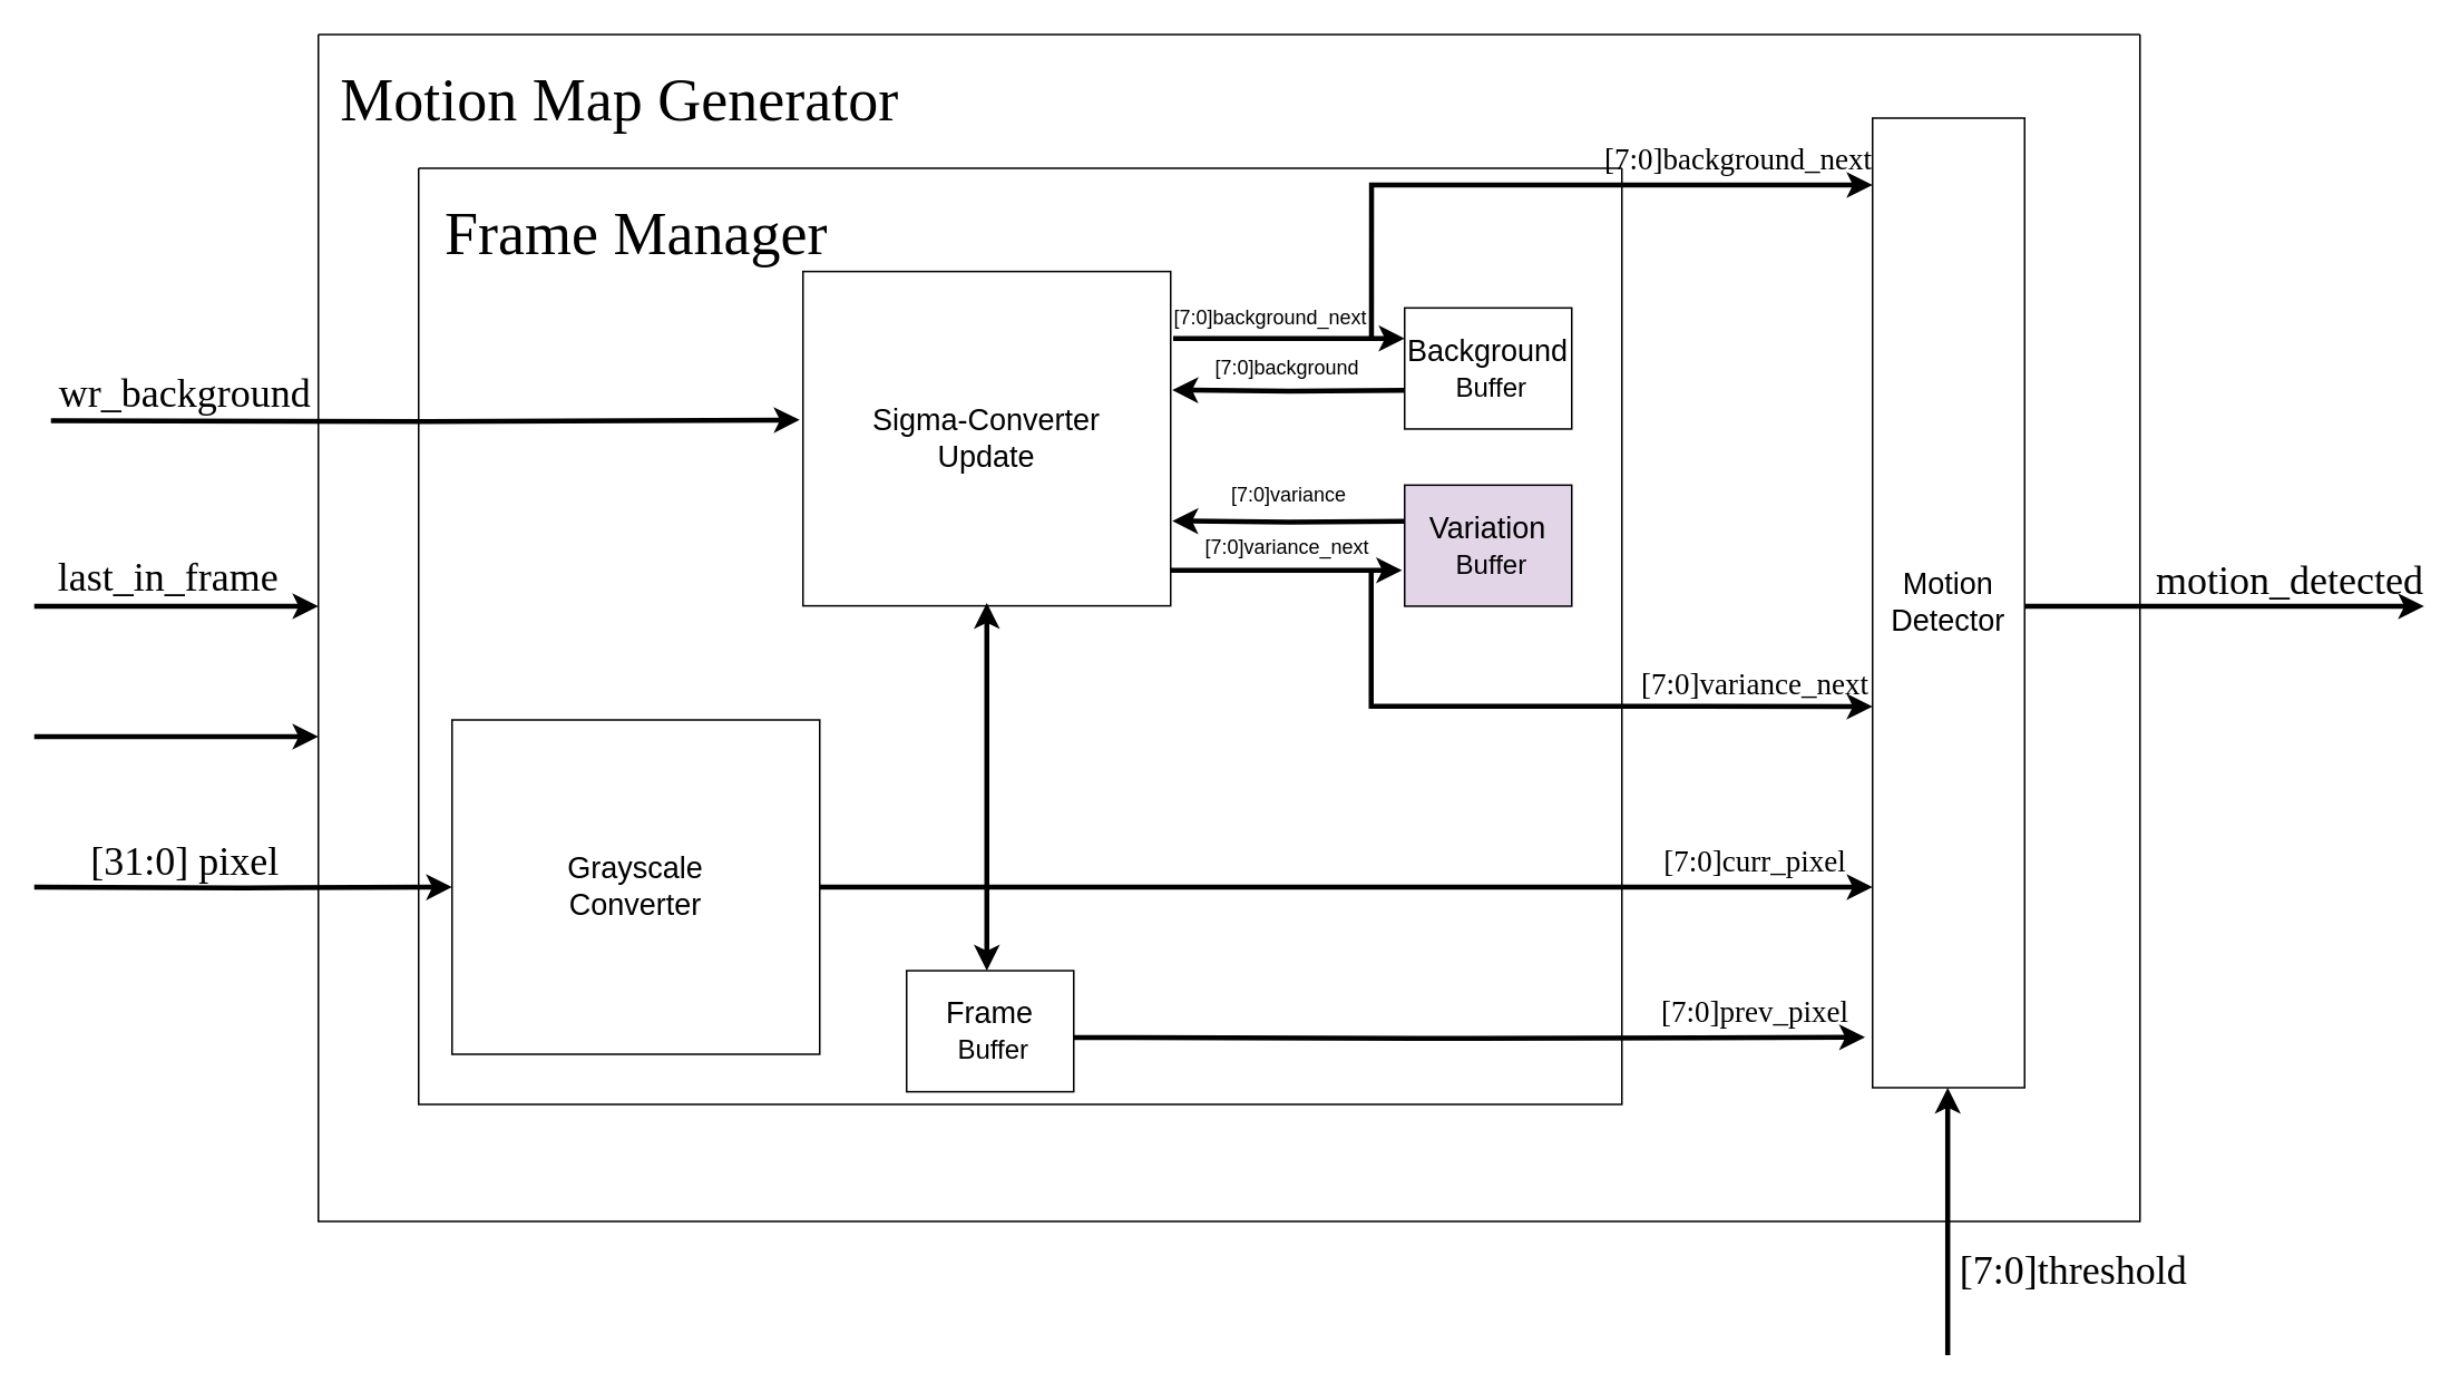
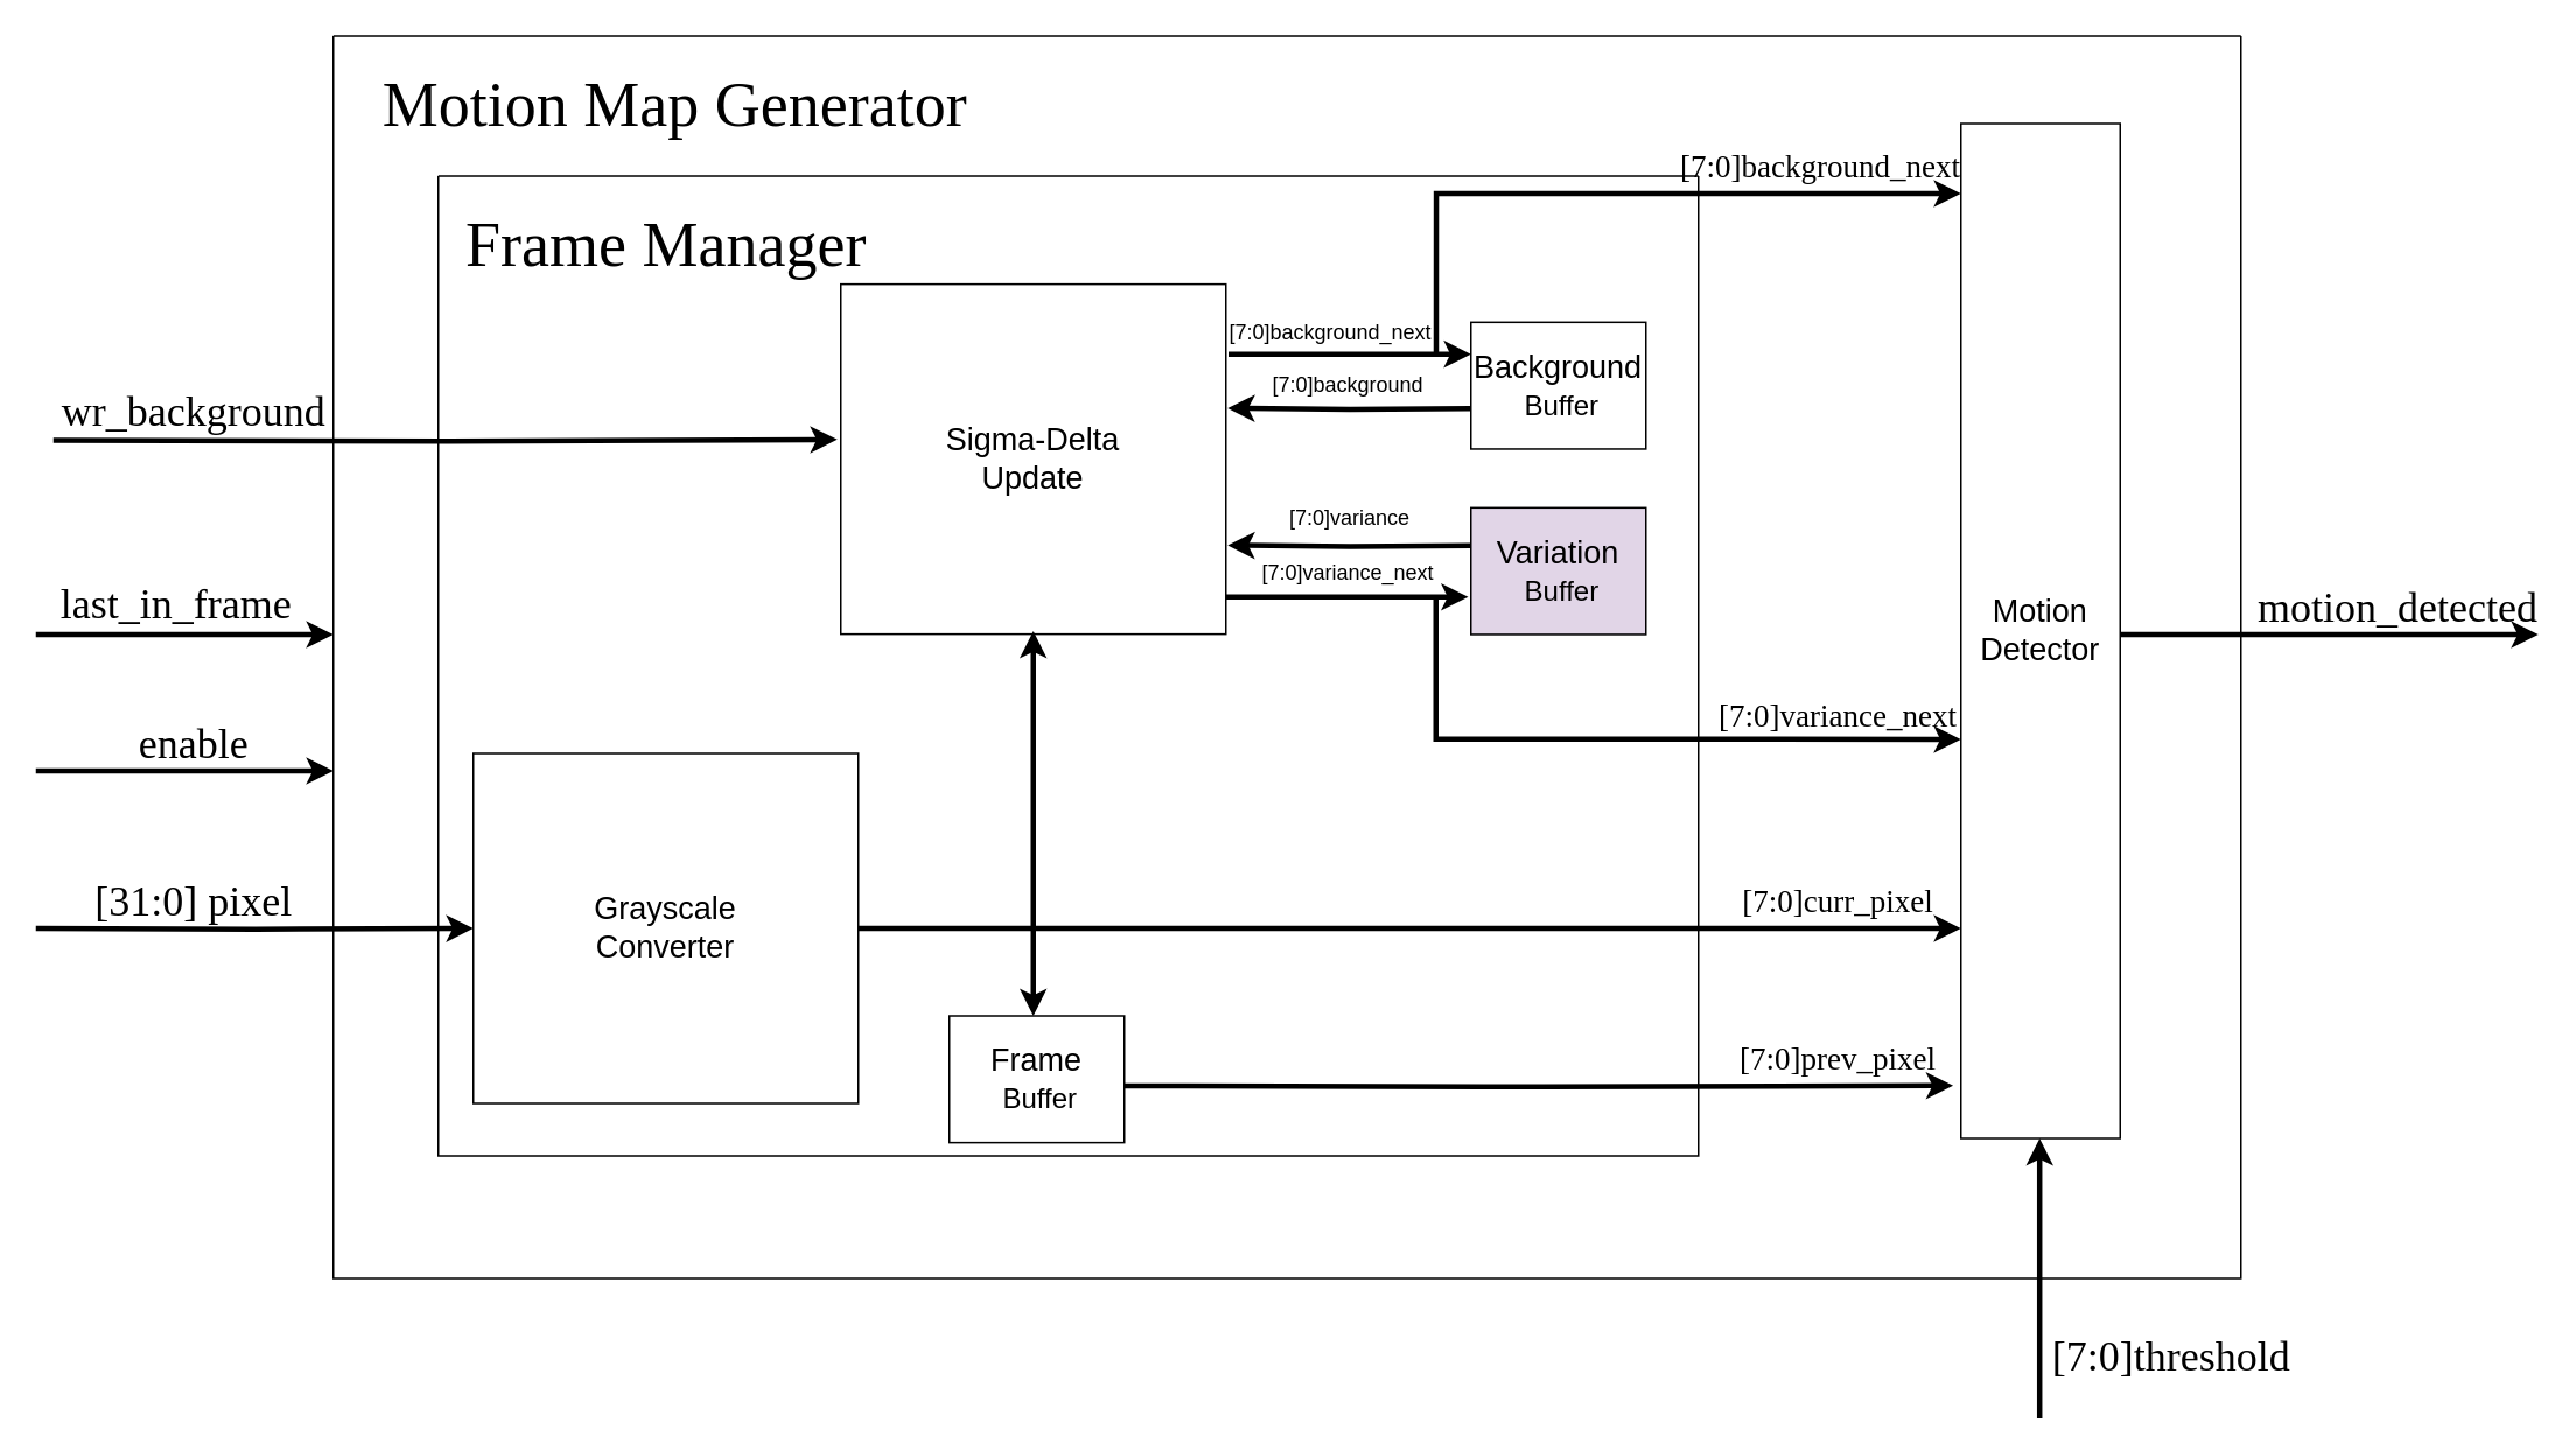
  <mxCell id="0" />
  <mxCell id="1" parent="0" />
  <mxCell id="2" value="&lt;font style=&quot;font-size: 18px;&quot;&gt;Motion Detector&lt;/font&gt;" style="whiteSpace=wrap;html=1;" parent="1" vertex="1"><mxGeometry x="1120" y="70" width="91" height="580" as="geometry" /></mxCell>
  <mxCell id="3" value="" style="swimlane;startSize=0;" parent="1" vertex="1"><mxGeometry x="250" y="100" width="720" height="560" as="geometry" /></mxCell>
  <mxCell id="4" value="&lt;font style=&quot;font-size: 36px;&quot; face=&quot;Times New Roman&quot;&gt;Frame Manager&lt;/font&gt;" style="text;html=1;align=center;verticalAlign=middle;resizable=0;points=[];autosize=1;strokeColor=none;fillColor=none;" parent="3" vertex="1"><mxGeometry x="5" y="10" width="250" height="60" as="geometry" /></mxCell>
  <mxCell id="5" value="[7:0]background_next" style="text;html=1;align=center;verticalAlign=middle;whiteSpace=wrap;rounded=0;" parent="1" vertex="1"><mxGeometry x="730" y="174.76" width="60" height="30" as="geometry" /></mxCell>
  <mxCell id="6" value="[7:0]background" style="text;html=1;align=center;verticalAlign=middle;whiteSpace=wrap;rounded=0;" parent="1" vertex="1"><mxGeometry x="739.5" y="204.76" width="60" height="30" as="geometry" /></mxCell>
  <mxCell id="7" value="&lt;span style=&quot;background-color: transparent; color: light-dark(rgb(0, 0, 0), rgb(255, 255, 255)); font-size: 18px;&quot;&gt;Variation&lt;/span&gt;&lt;div&gt;&lt;span style=&quot;font-size: medium; background-color: transparent; color: light-dark(rgb(0, 0, 0), rgb(255, 255, 255));&quot;&gt;&amp;nbsp;Buffer&lt;/span&gt;&lt;/div&gt;" style="rounded=0;whiteSpace=wrap;html=1;fillColor=#e1d5e7;" parent="1" vertex="1"><mxGeometry x="840" y="289.55" width="100" height="72.42" as="geometry" /></mxCell>
  <mxCell id="8" value="" style="edgeStyle=orthogonalEdgeStyle;rounded=0;orthogonalLoop=1;jettySize=auto;html=1;strokeWidth=3;" parent="1" edge="1"><mxGeometry relative="1" as="geometry"><mxPoint x="840" y="201.76" as="targetPoint" /><mxPoint x="701.5" y="201.76" as="sourcePoint" /></mxGeometry></mxCell>
  <mxCell id="9" value="" style="edgeStyle=orthogonalEdgeStyle;rounded=0;orthogonalLoop=1;jettySize=auto;html=1;strokeWidth=3;" parent="1" edge="1"><mxGeometry relative="1" as="geometry"><mxPoint x="701" y="232.6" as="targetPoint" /><mxPoint x="840" y="232.76" as="sourcePoint" /></mxGeometry></mxCell>
  <mxCell id="10" value="[7:0]variance_next" style="text;html=1;align=center;verticalAlign=middle;whiteSpace=wrap;rounded=0;" parent="1" vertex="1"><mxGeometry x="739.5" y="311.76" width="60" height="30" as="geometry" /></mxCell>
  <mxCell id="11" value="[7:0]variance" style="text;html=1;align=center;verticalAlign=middle;whiteSpace=wrap;rounded=0;" parent="1" vertex="1"><mxGeometry x="741" y="280.96" width="60" height="30" as="geometry" /></mxCell>
- <mxCell id="12" value="&lt;span style=&quot;font-size: 18px;&quot;&gt;Sigma-Converter&lt;/span&gt;&lt;div&gt;&lt;span style=&quot;font-size: 18px;&quot;&gt;Update&lt;/span&gt;&lt;/div&gt;" style="rounded=0;whiteSpace=wrap;html=1;" parent="1" vertex="1"><mxGeometry x="480" y="161.76" width="220" height="200" as="geometry" /></mxCell>
+ <mxCell id="12" value="&lt;span style=&quot;font-size: 18px;&quot;&gt;Sigma-Delta&lt;/span&gt;&lt;div&gt;&lt;span style=&quot;font-size: 18px;&quot;&gt;Update&lt;/span&gt;&lt;/div&gt;" style="rounded=0;whiteSpace=wrap;html=1;" parent="1" vertex="1"><mxGeometry x="480" y="161.76" width="220" height="200" as="geometry" /></mxCell>
  <mxCell id="13" value="" style="edgeStyle=orthogonalEdgeStyle;rounded=0;orthogonalLoop=1;jettySize=auto;html=1;strokeWidth=3;" parent="1" edge="1"><mxGeometry relative="1" as="geometry"><mxPoint x="838.5" y="340.55" as="targetPoint" /><mxPoint x="700" y="340.55" as="sourcePoint" /></mxGeometry></mxCell>
  <mxCell id="14" value="" style="edgeStyle=orthogonalEdgeStyle;rounded=0;orthogonalLoop=1;jettySize=auto;html=1;strokeWidth=3;" parent="1" edge="1"><mxGeometry relative="1" as="geometry"><mxPoint x="701" y="310.96" as="targetPoint" /><mxPoint x="840" y="311.12" as="sourcePoint" /></mxGeometry></mxCell>
  <mxCell id="15" value="&lt;span style=&quot;font-size: 18px;&quot;&gt;Background&lt;/span&gt;&lt;br&gt;&lt;div&gt;&lt;font size=&quot;3&quot;&gt;&amp;nbsp;Buffer&lt;/font&gt;&lt;/div&gt;" style="rounded=0;whiteSpace=wrap;html=1;" parent="1" vertex="1"><mxGeometry x="840" y="183.55" width="100" height="72.42" as="geometry" /></mxCell>
  <mxCell id="16" value="" style="edgeStyle=orthogonalEdgeStyle;rounded=0;orthogonalLoop=1;jettySize=auto;html=1;strokeWidth=3;exitX=0.25;exitY=1;exitDx=0;exitDy=0;" parent="1" edge="1"><mxGeometry relative="1" as="geometry"><mxPoint x="1120" y="422" as="targetPoint" /><mxPoint x="820" y="341.76" as="sourcePoint" /><Array as="points"><mxPoint x="820.5" y="421.76" /><mxPoint x="974.5" y="421.76" /></Array></mxGeometry></mxCell>
  <mxCell id="17" value="" style="edgeStyle=orthogonalEdgeStyle;rounded=0;orthogonalLoop=1;jettySize=auto;html=1;strokeWidth=3;exitX=0.411;exitY=-0.108;exitDx=0;exitDy=0;exitPerimeter=0;" parent="1" edge="1"><mxGeometry relative="1" as="geometry"><mxPoint x="1120" y="110" as="targetPoint" /><mxPoint x="820.16" y="201.76" as="sourcePoint" /><Array as="points"><mxPoint x="820" y="110" /></Array></mxGeometry></mxCell>
  <mxCell id="18" value="&lt;font face=&quot;Times New Roman&quot; style=&quot;font-size: 18px;&quot;&gt;[7:0]variance_next&lt;/font&gt;" style="text;html=1;align=center;verticalAlign=middle;whiteSpace=wrap;rounded=0;" parent="1" vertex="1"><mxGeometry x="1020" y="394" width="60" height="30" as="geometry" /></mxCell>
  <mxCell id="19" value="&lt;font face=&quot;Times New Roman&quot; style=&quot;font-size: 18px;&quot;&gt;[7:0]background_next&lt;/font&gt;" style="text;html=1;align=center;verticalAlign=middle;whiteSpace=wrap;rounded=0;" parent="1" vertex="1"><mxGeometry x="1010" y="80" width="60" height="30" as="geometry" /></mxCell>
  <mxCell id="20" value="&lt;span style=&quot;font-size: 18px;&quot;&gt;Grayscale&lt;/span&gt;&lt;div&gt;&lt;span style=&quot;font-size: 18px;&quot;&gt;Converter&lt;/span&gt;&lt;/div&gt;" style="rounded=0;whiteSpace=wrap;html=1;" parent="1" vertex="1"><mxGeometry x="270" y="430" width="220" height="200" as="geometry" /></mxCell>
  <mxCell id="21" value="" style="edgeStyle=orthogonalEdgeStyle;rounded=0;orthogonalLoop=1;jettySize=auto;html=1;strokeWidth=3;entryX=0;entryY=0.5;entryDx=0;entryDy=0;" parent="1" target="20" edge="1"><mxGeometry relative="1" as="geometry"><mxPoint x="172" y="529" as="targetPoint" /><mxPoint x="20" y="530" as="sourcePoint" /></mxGeometry></mxCell>
  <mxCell id="22" value="" style="edgeStyle=orthogonalEdgeStyle;rounded=0;orthogonalLoop=1;jettySize=auto;html=1;strokeWidth=3;" parent="1" edge="1"><mxGeometry relative="1" as="geometry"><mxPoint x="1120" y="530" as="targetPoint" /><mxPoint x="490" y="530" as="sourcePoint" /></mxGeometry></mxCell>
  <mxCell id="23" value="" style="edgeStyle=orthogonalEdgeStyle;rounded=0;orthogonalLoop=1;jettySize=auto;html=1;strokeWidth=3;" parent="1" edge="1"><mxGeometry relative="1" as="geometry"><mxPoint x="590" as="targetPoint" y="360" /><mxPoint x="590" y="530" as="sourcePoint" /></mxGeometry></mxCell>
  <mxCell id="24" value="&lt;font face=&quot;Times New Roman&quot; style=&quot;font-size: 18px;&quot;&gt;[7:0]curr_pixel&lt;/font&gt;" style="text;html=1;align=center;verticalAlign=middle;whiteSpace=wrap;rounded=0;" parent="1" vertex="1"><mxGeometry x="1020" y="500" width="60" height="30" as="geometry" /></mxCell>
  <mxCell id="25" value="" style="edgeStyle=orthogonalEdgeStyle;rounded=0;orthogonalLoop=1;jettySize=auto;html=1;strokeWidth=3;" parent="1" edge="1"><mxGeometry relative="1" as="geometry"><mxPoint x="590" y="580" as="targetPoint" /><mxPoint x="590" y="530" as="sourcePoint" /></mxGeometry></mxCell>
  <mxCell id="26" value="&lt;span style=&quot;font-size: 18px;&quot;&gt;Frame&lt;/span&gt;&lt;br&gt;&lt;div&gt;&lt;span style=&quot;font-size: medium; background-color: transparent; color: light-dark(rgb(0, 0, 0), rgb(255, 255, 255));&quot;&gt;&amp;nbsp;Buffer&lt;/span&gt;&lt;/div&gt;" style="rounded=0;whiteSpace=wrap;html=1;" parent="1" vertex="1"><mxGeometry x="542" y="580" width="100" height="72.42" as="geometry" /></mxCell>
  <mxCell id="27" value="" style="edgeStyle=orthogonalEdgeStyle;rounded=0;orthogonalLoop=1;jettySize=auto;html=1;strokeWidth=3;entryX=-0.049;entryY=0.948;entryDx=0;entryDy=0;entryPerimeter=0;" parent="1" target="2" edge="1"><mxGeometry relative="1" as="geometry"><mxPoint x="1272" y="620" as="targetPoint" /><mxPoint x="642" y="620" as="sourcePoint" /></mxGeometry></mxCell>
  <mxCell id="28" value="&lt;font face=&quot;Times New Roman&quot; style=&quot;font-size: 18px;&quot;&gt;[7:0]prev_pixel&lt;/font&gt;" style="text;html=1;align=center;verticalAlign=middle;whiteSpace=wrap;rounded=0;" parent="1" vertex="1"><mxGeometry x="1020" y="590" width="60" height="30" as="geometry" /></mxCell>
  <mxCell id="29" value="" style="edgeStyle=orthogonalEdgeStyle;rounded=0;orthogonalLoop=1;jettySize=auto;html=1;strokeWidth=3;" parent="1" edge="1"><mxGeometry relative="1" as="geometry"><mxPoint x="1450" y="362" as="targetPoint" /><mxPoint x="1211" y="361.97" as="sourcePoint" /></mxGeometry></mxCell>
  <mxCell id="30" value="&lt;font face=&quot;Times New Roman&quot; style=&quot;font-size: 24px;&quot;&gt;motion_detected&lt;/font&gt;" style="text;html=1;align=center;verticalAlign=middle;whiteSpace=wrap;rounded=0;" parent="1" vertex="1"><mxGeometry x="1340" y="331.97" width="60" height="30" as="geometry" /></mxCell>
  <mxCell id="31" value="" style="swimlane;startSize=0;" parent="1" vertex="1"><mxGeometry x="190" y="20" width="1090" height="710" as="geometry" /></mxCell>
  <mxCell id="32" value="" style="edgeStyle=orthogonalEdgeStyle;rounded=0;orthogonalLoop=1;jettySize=auto;html=1;strokeWidth=3;" parent="31" edge="1"><mxGeometry relative="1" as="geometry"><mxPoint x="974.97" y="630" as="targetPoint" /><mxPoint x="974.97" y="790" as="sourcePoint" /></mxGeometry></mxCell>
- <mxCell id="33" value="&lt;font style=&quot;font-size: 36px;&quot; face=&quot;Times New Roman&quot;&gt;Motion Map Generator&lt;/font&gt;" style="text;html=1;align=center;verticalAlign=middle;resizable=0;points=[];autosize=1;strokeColor=none;fillColor=none;" parent="31" vertex="1"><mxGeometry y="10" width="360" height="60" as="geometry" /></mxCell>
+ <mxCell id="33" value="&lt;font style=&quot;font-size: 36px;&quot; face=&quot;Times New Roman&quot;&gt;Motion Map Generator&lt;/font&gt;" style="text;html=1;align=center;verticalAlign=middle;resizable=0;points=[];autosize=1;strokeColor=none;fillColor=none;" parent="31" vertex="1"><mxGeometry x="15" y="10" width="360" height="60" as="geometry" /></mxCell>
  <mxCell id="34" value="&lt;font face=&quot;Times New Roman&quot; style=&quot;font-size: 24px;&quot;&gt;wr_background&lt;/font&gt;" style="text;html=1;align=center;verticalAlign=middle;resizable=0;points=[];autosize=1;strokeColor=none;fillColor=none;" parent="1" vertex="1"><mxGeometry x="25" y="215" width="170" height="40" as="geometry" /></mxCell>
  <mxCell id="35" value="" style="edgeStyle=orthogonalEdgeStyle;rounded=0;orthogonalLoop=1;jettySize=auto;html=1;strokeWidth=3;entryX=0;entryY=0.5;entryDx=0;entryDy=0;" parent="1" edge="1"><mxGeometry relative="1" as="geometry"><mxPoint x="190" y="440" as="targetPoint" /><mxPoint x="20" y="440" as="sourcePoint" /></mxGeometry></mxCell>
  <mxCell id="36" value="" style="edgeStyle=orthogonalEdgeStyle;rounded=0;orthogonalLoop=1;jettySize=auto;html=1;strokeWidth=3;entryX=0;entryY=0.5;entryDx=0;entryDy=0;" parent="1" edge="1"><mxGeometry relative="1" as="geometry"><mxPoint x="190" y="361.97" as="targetPoint" /><mxPoint x="20" y="361.97" as="sourcePoint" /></mxGeometry></mxCell>
  <mxCell id="37" value="&lt;font face=&quot;Times New Roman&quot; style=&quot;font-size: 24px;&quot;&gt;[31:0] pixel&lt;/font&gt;" style="text;html=1;align=center;verticalAlign=middle;resizable=0;points=[];autosize=1;strokeColor=none;fillColor=none;" parent="1" vertex="1"><mxGeometry x="40" y="495" width="140" height="40" as="geometry" /></mxCell>
+ <mxCell id="38" value="&lt;font face=&quot;Times New Roman&quot; style=&quot;font-size: 24px;&quot;&gt;enable&lt;/font&gt;" style="text;html=1;align=center;verticalAlign=middle;resizable=0;points=[];autosize=1;strokeColor=none;fillColor=none;" parent="1" vertex="1"><mxGeometry x="65" y="405" width="90" height="40" as="geometry" /></mxCell>
  <mxCell id="39" value="&lt;font face=&quot;Times New Roman&quot; style=&quot;font-size: 24px;&quot;&gt;last_in_frame&lt;/font&gt;" style="text;html=1;align=center;verticalAlign=middle;resizable=0;points=[];autosize=1;strokeColor=none;fillColor=none;" parent="1" vertex="1"><mxGeometry x="20" y="325" width="160" height="40" as="geometry" /></mxCell>
  <mxCell id="40" value="" style="edgeStyle=orthogonalEdgeStyle;rounded=0;orthogonalLoop=1;jettySize=auto;html=1;strokeWidth=3;entryX=-0.009;entryY=0.444;entryDx=0;entryDy=0;entryPerimeter=0;" parent="1" target="12" edge="1"><mxGeometry relative="1" as="geometry"><mxPoint x="290" y="250" as="targetPoint" /><mxPoint x="30" y="251" as="sourcePoint" /></mxGeometry></mxCell>
- <mxCell id="41" value="&lt;font face=&quot;Times New Roman&quot; style=&quot;font-size: 24px;&quot;&gt;[7:0]threshold&lt;/font&gt;" style="text;html=1;align=center;verticalAlign=middle;resizable=0;points=[];autosize=1;strokeColor=none;fillColor=none;" parent="1" vertex="1"><mxGeometry x="1160" y="740" width="160" height="40" as="geometry" /></mxCell>
+ <mxCell id="41" value="&lt;font face=&quot;Times New Roman&quot; style=&quot;font-size: 24px;&quot;&gt;[7:0]threshold&lt;/font&gt;" style="text;html=1;align=center;verticalAlign=middle;resizable=0;points=[];autosize=1;strokeColor=none;fillColor=none;" parent="1" vertex="1"><mxGeometry x="1160" y="755" width="160" height="40" as="geometry" /></mxCell>
